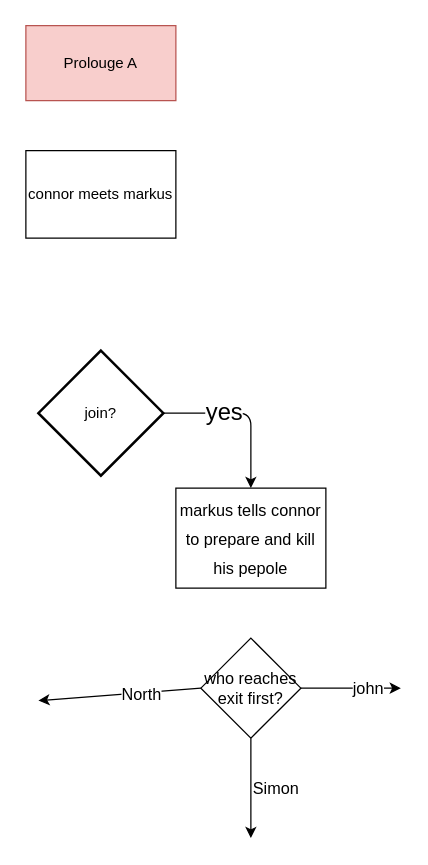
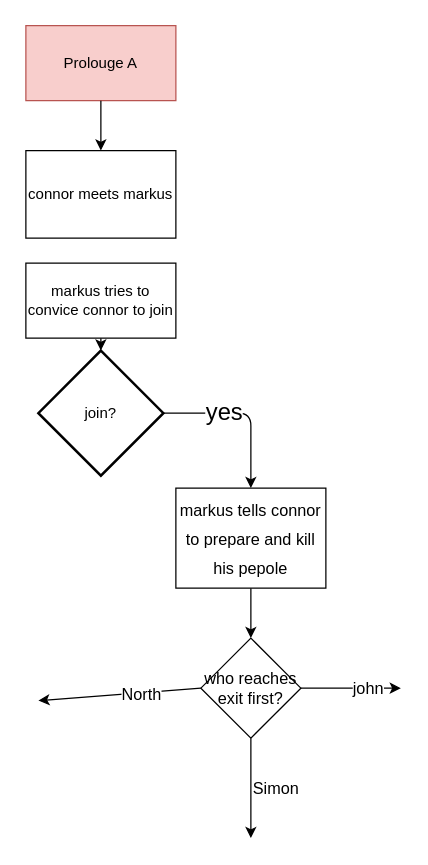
  <mxCell id="0" />
  <mxCell id="1" parent="0" />
  <mxCell id="2" value="connor meets markus" style="rounded=0;whiteSpace=wrap;html=1;" parent="1" vertex="1"><mxGeometry x="20" y="120" width="120" height="70" as="geometry" /></mxCell>
+ <mxCell id="3" style="edgeStyle=orthogonalEdgeStyle;rounded=0;orthogonalLoop=1;jettySize=auto;html=1;exitX=0.5;exitY=1;exitDx=0;exitDy=0;entryX=0.5;entryY=0;entryDx=0;entryDy=0;entryPerimeter=0;fontSize=19;align=left;" parent="1" source="4" target="7" edge="1"><mxGeometry relative="1" as="geometry" /></mxCell>
+ <mxCell id="4" value="markus tries to convice connor to join " style="rounded=0;whiteSpace=wrap;html=1;" parent="1" vertex="1"><mxGeometry x="20" y="210" width="120" height="60" as="geometry" /></mxCell>
  <mxCell id="5" value="Prolouge A" style="rounded=0;whiteSpace=wrap;html=1;fillColor=#f8cecc;strokeColor=#b85450;" parent="1" vertex="1"><mxGeometry x="20" y="20" width="120" height="60" as="geometry" /></mxCell>
+ <mxCell id="6" value="" style="endArrow=classic;html=1;entryX=0.5;entryY=0;entryDx=0;entryDy=0;exitX=0.5;exitY=1;exitDx=0;exitDy=0;" parent="1" source="5" target="2" edge="1"><mxGeometry width="50" height="50" relative="1" as="geometry"><mxPoint x="60" y="220" as="sourcePoint" /><mxPoint x="110" y="170" as="targetPoint" /></mxGeometry></mxCell>
  <mxCell id="7" value="join?" style="strokeWidth=2;html=1;shape=mxgraph.flowchart.decision;whiteSpace=wrap;" parent="1" vertex="1"><mxGeometry x="30" y="280" width="100" height="100" as="geometry" /></mxCell>
+ <mxCell id="8" style="edgeStyle=orthogonalEdgeStyle;rounded=0;orthogonalLoop=1;jettySize=auto;html=1;exitX=0.5;exitY=1;exitDx=0;exitDy=0;fontSize=19;align=left;" parent="1" source="9" target="11" edge="1"><mxGeometry relative="1" as="geometry" /></mxCell>
  <mxCell id="9" value="&lt;font style=&quot;font-size: 13px&quot;&gt;markus tells connor to prepare and kill his pepole&lt;br&gt;&lt;/font&gt;" style="rounded=0;whiteSpace=wrap;html=1;fontSize=19;" parent="1" vertex="1"><mxGeometry x="140" y="390" width="120" height="80" as="geometry" /></mxCell>
  <mxCell id="10" value="&lt;div align=&quot;right&quot;&gt;yes&lt;/div&gt;" style="endArrow=classic;html=1;fontSize=19;align=right;exitX=1;exitY=0.5;exitDx=0;exitDy=0;exitPerimeter=0;" parent="1" source="7" edge="1"><mxGeometry width="50" height="50" relative="1" as="geometry"><mxPoint x="60" y="340" as="sourcePoint" /><mxPoint x="200" y="390" as="targetPoint" /><Array as="points"><mxPoint x="200" y="330" /></Array></mxGeometry></mxCell>
  <mxCell id="11" value="who reaches exit first?" style="rhombus;whiteSpace=wrap;html=1;fontSize=13;" parent="1" vertex="1"><mxGeometry x="160" y="510" width="80" height="80" as="geometry" /></mxCell>
  <mxCell id="12" value="Simon" style="endArrow=classic;html=1;fontSize=13;align=left;exitX=0.5;exitY=1;exitDx=0;exitDy=0;" parent="1" source="11" edge="1"><mxGeometry width="50" height="50" relative="1" as="geometry"><mxPoint x="90" y="580" as="sourcePoint" /><mxPoint x="200" y="670" as="targetPoint" /></mxGeometry></mxCell>
  <mxCell id="13" value="North" style="endArrow=classic;html=1;fontSize=13;align=left;exitX=0;exitY=0.5;exitDx=0;exitDy=0;" parent="1" source="11" edge="1"><mxGeometry width="50" height="50" relative="1" as="geometry"><mxPoint x="90" y="580" as="sourcePoint" /><mxPoint x="30" y="560" as="targetPoint" /></mxGeometry></mxCell>
  <mxCell id="14" value="john" style="endArrow=classic;html=1;fontSize=13;align=left;exitX=1;exitY=0.5;exitDx=0;exitDy=0;" parent="1" source="11" edge="1"><mxGeometry width="50" height="50" relative="1" as="geometry"><mxPoint x="290" y="480" as="sourcePoint" /><mxPoint x="320" y="550" as="targetPoint" /></mxGeometry></mxCell>
